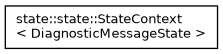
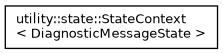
  digraph {
    rankdir=LR
-   n1 [color=black fillcolor=white fontname=Helvetica fontsize=10 height=0.2 label="state::state::StateContext\l\< DiagnosticMessageState \>" shape=record style=filled width=0.4]
+   n1 [color=black fillcolor=white fontname=Helvetica fontsize=10 height=0.2 label="utility::state::StateContext\l\< DiagnosticMessageState \>" shape=record style=filled width=0.4]
  }
